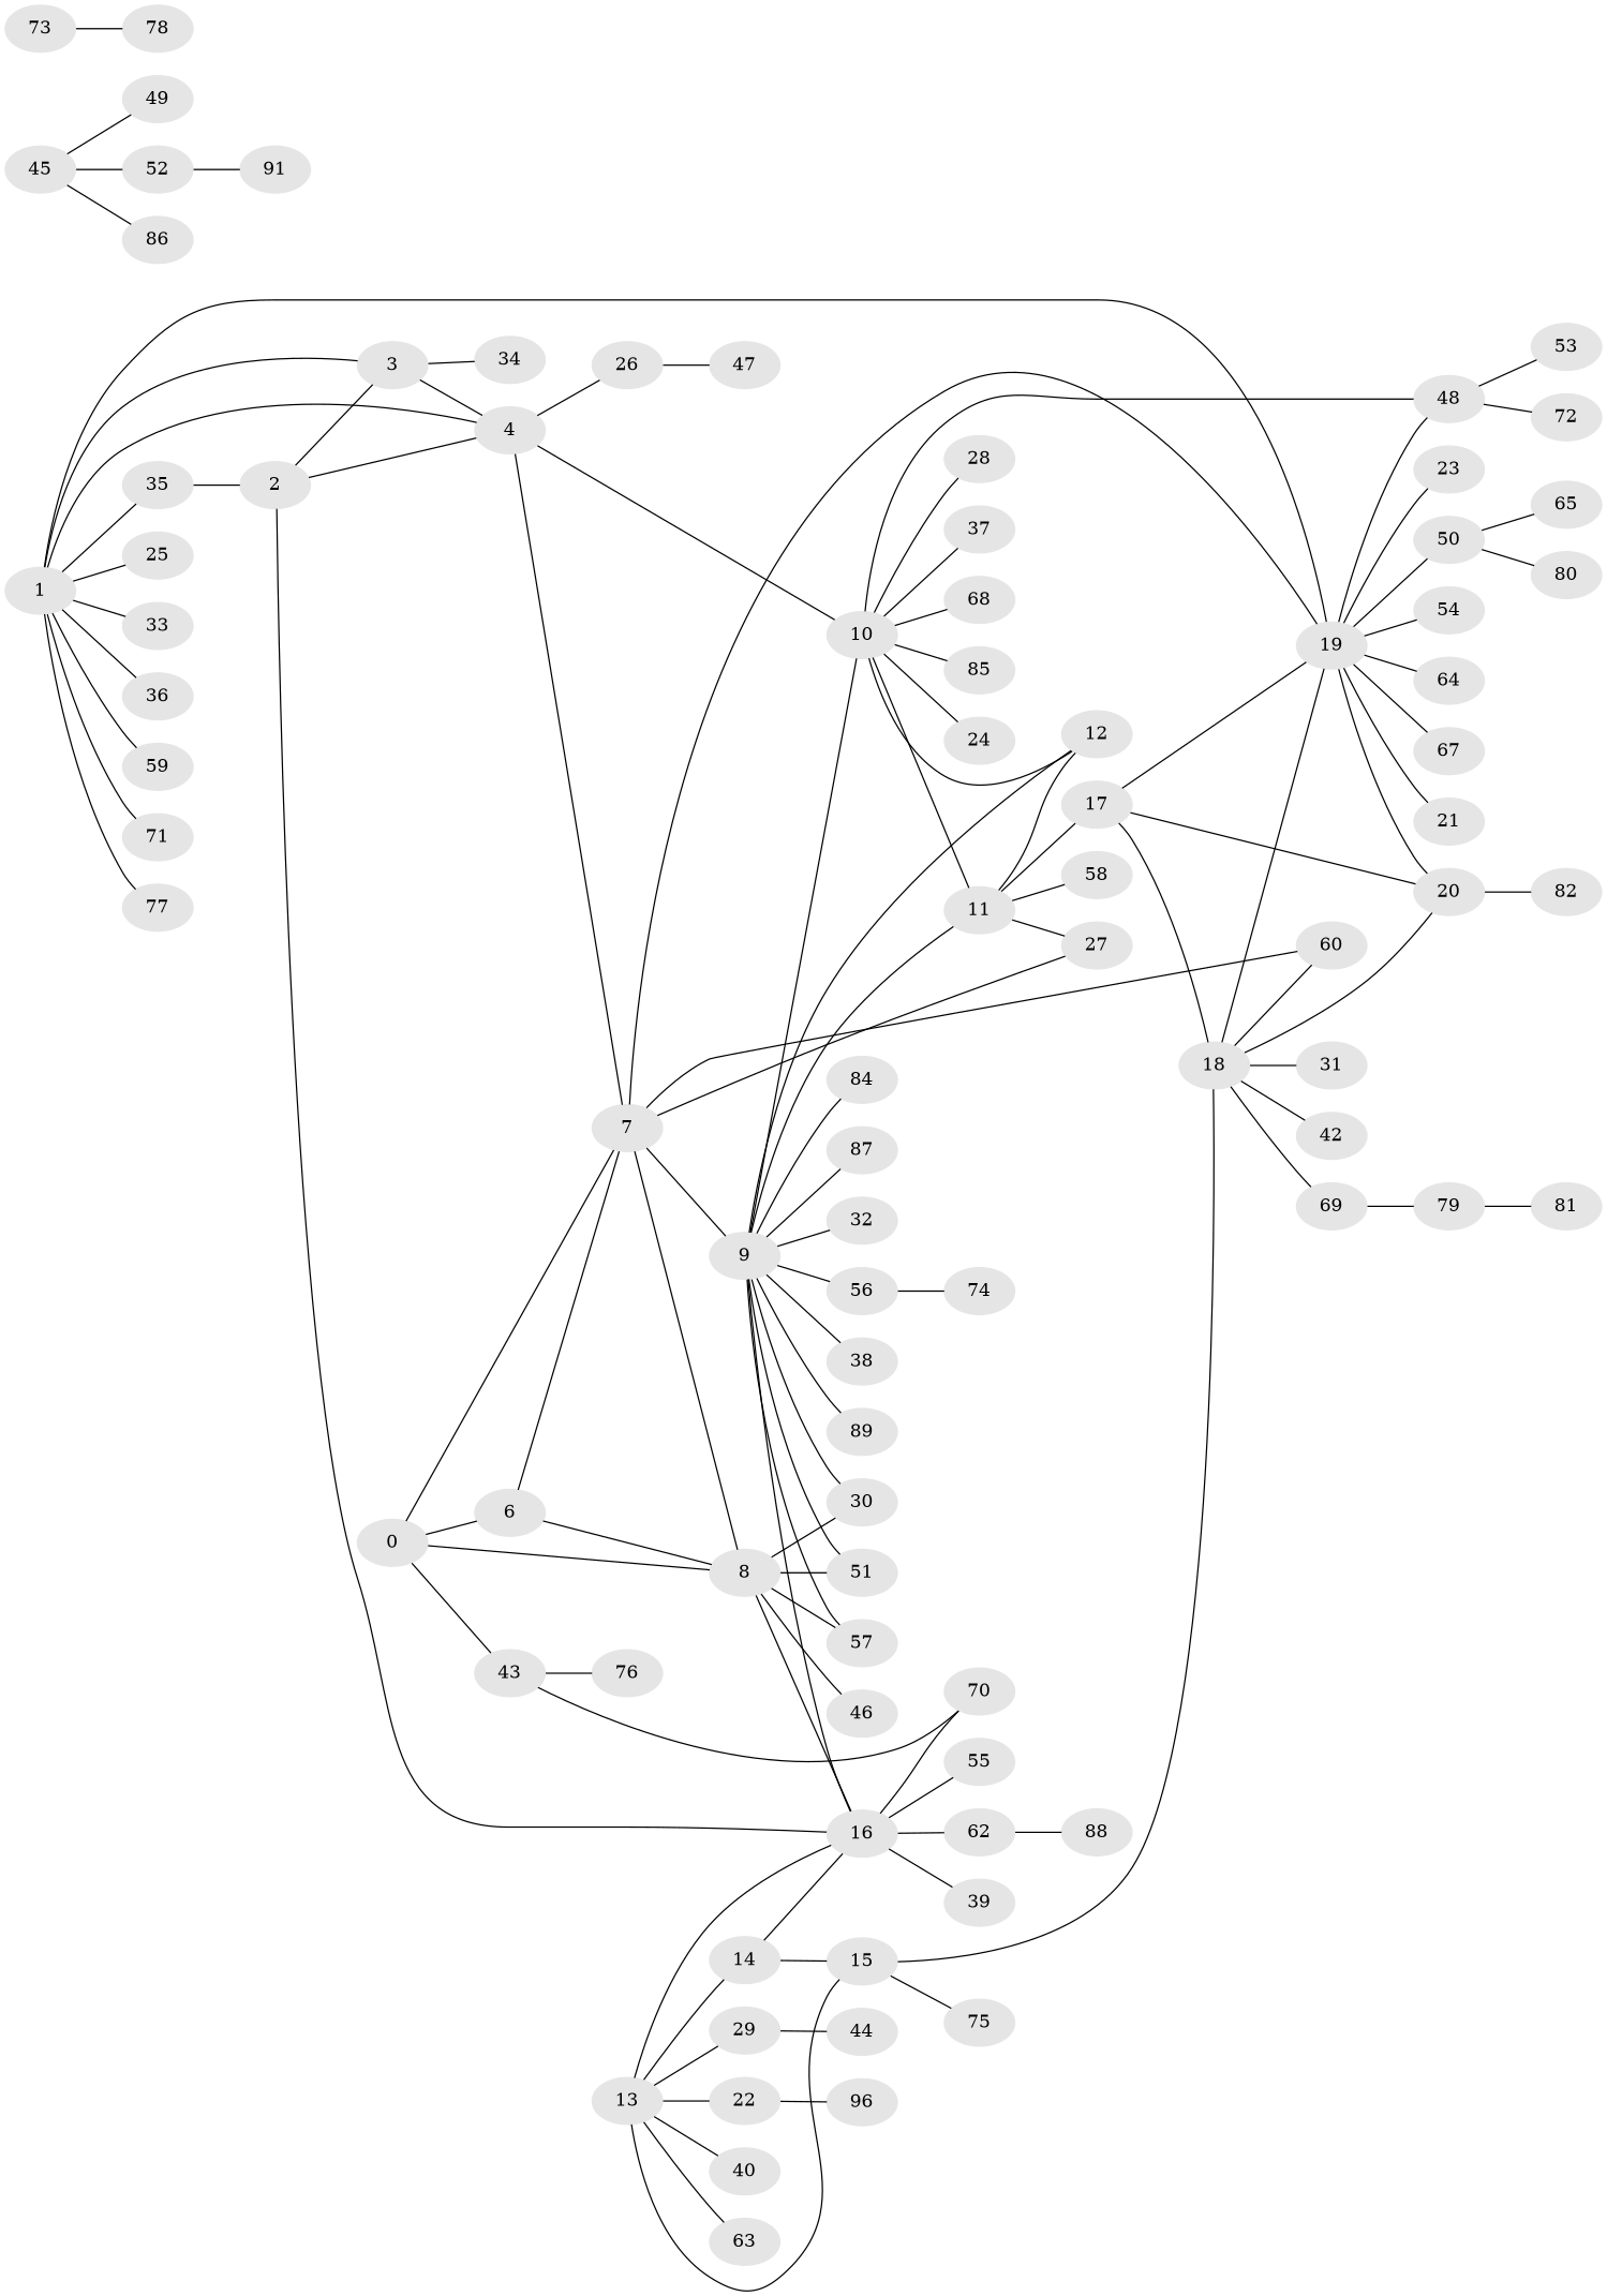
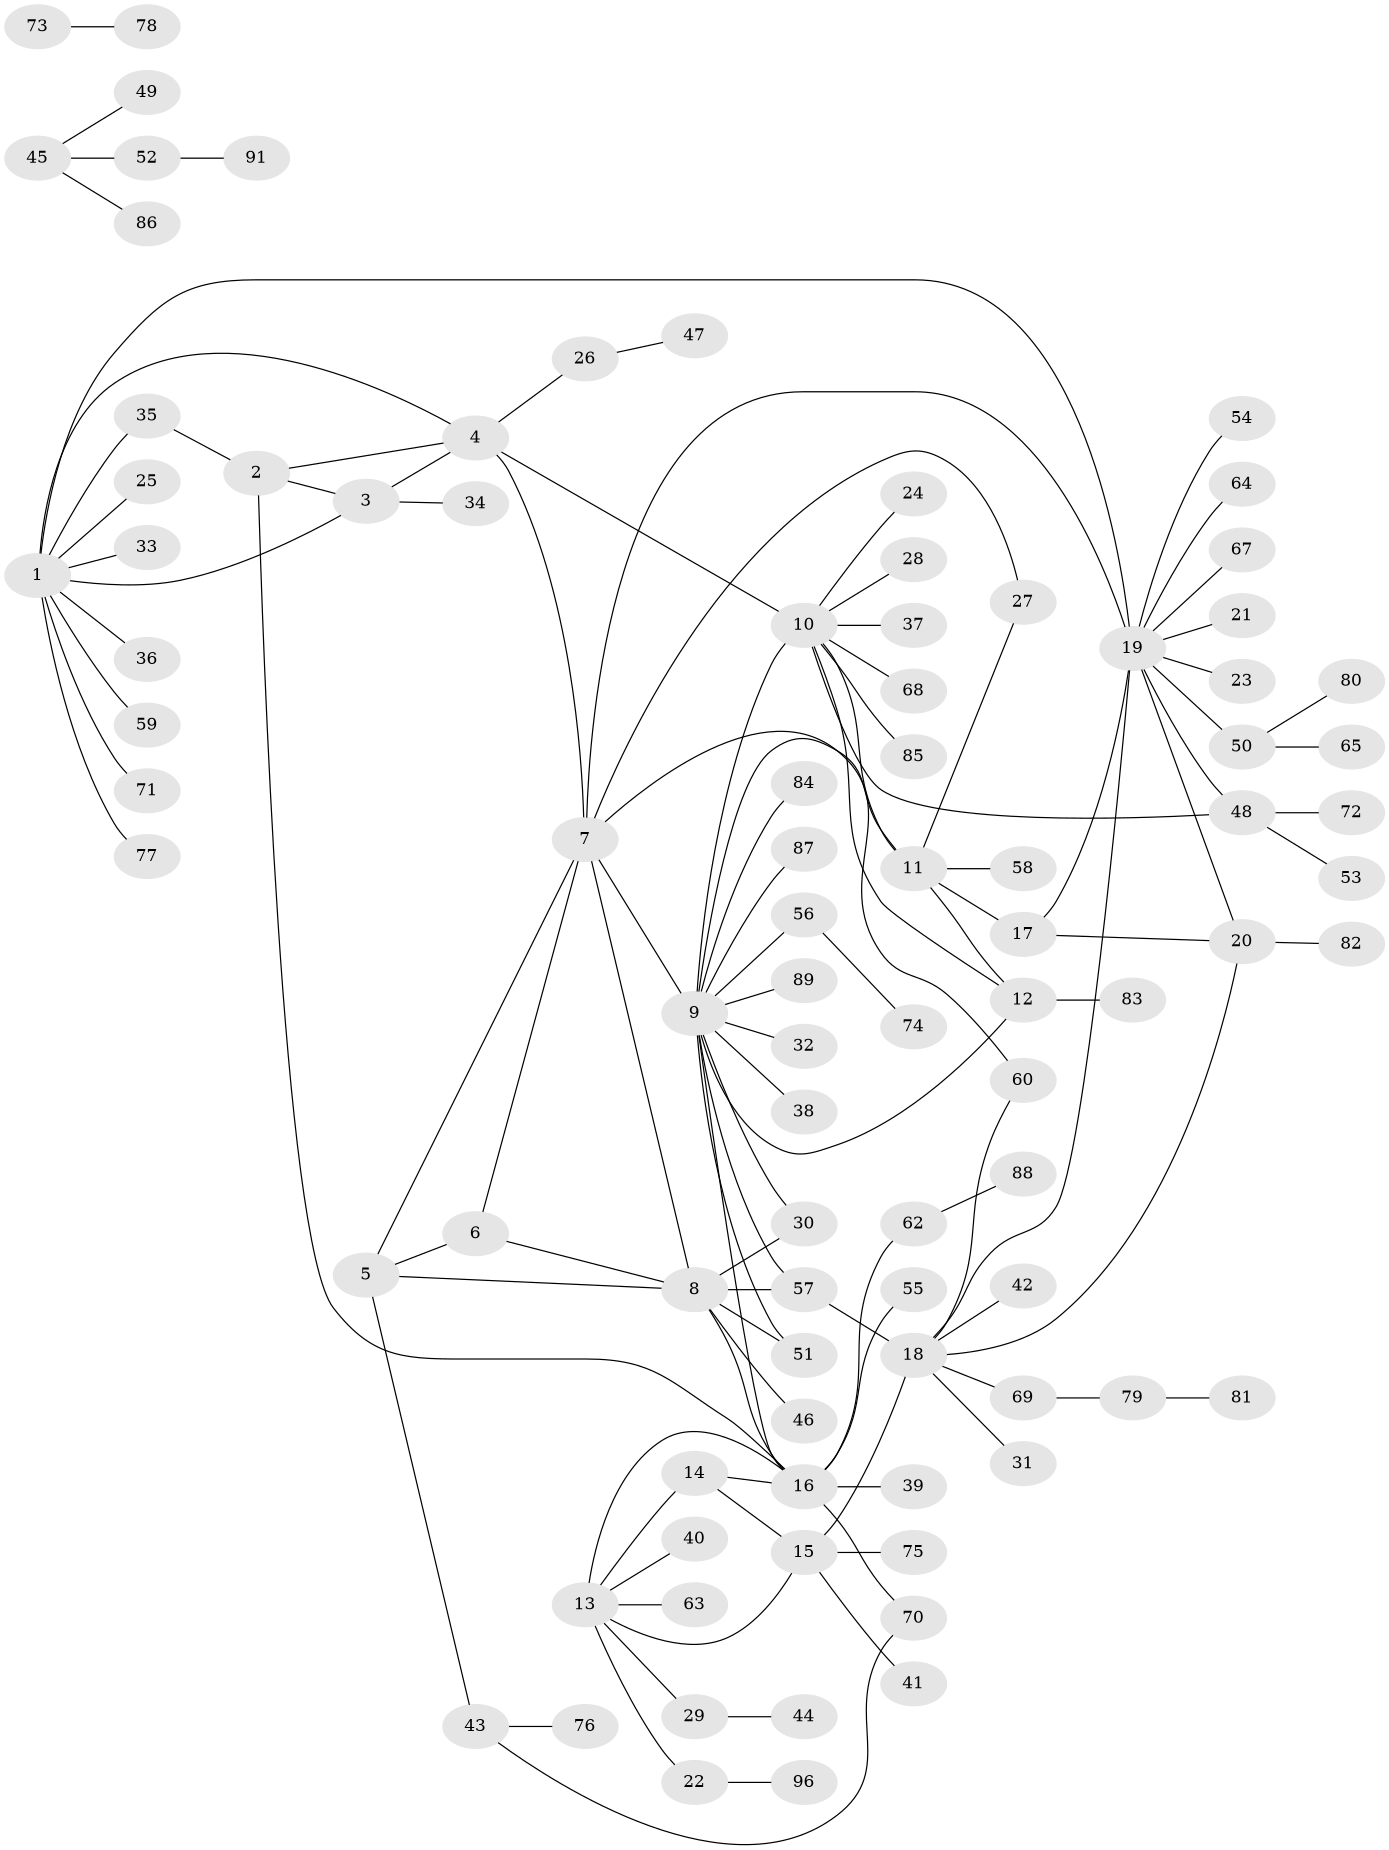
  graph {
    rankdir=LR
    node [color=gray90 style=filled]
    1
    3
    4
    19
    25
    33
    35
    36
    59
    71
    77
    2
    16
    34
    7
    10
    26
    48
    20
    21
    23
    50
    54
    64
    67
    39
    55
    62
    70
    8
    9
    27
    60
    11
    12
    24
    28
    37
    68
    85
    47
-   5 [label=0]
+   5
    6
    43
    30
    46
    51
    57
    76
    32
    38
    56
    84
    87
    89
    17
    58
+   83
    74
    53
    72
    18
    13
    14
    15
    22
    29
    40
    63
+   41
    75
    n72 [label=96]
    44
    31
    42
    69
    45
    49
    52
    86
    88
    82
    79
    65
    80
    73
    78
    n88 [label=91]
    81
    1 -- 3
    1 -- 4
    1 -- 19
    1 -- 25
    1 -- 33
    1 -- 35
    1 -- 36
    1 -- 59
    1 -- 71
    1 -- 77
    3 -- 4
    3 -- 34
    4 -- 7
    4 -- 10
    4 -- 26
    19 -- 48
    19 -- 20
    19 -- 21
    19 -- 23
    19 -- 50
    19 -- 54
    19 -- 64
    19 -- 67
    35 -- 2
    2 -- 3
    2 -- 4
    2 -- 16
    16 -- 39
    16 -- 55
    16 -- 62
    16 -- 70
    7 -- 19
    7 -- 8
    7 -- 9
    7 -- 27
    7 -- 60
    10 -- 48
    10 -- 11
    10 -- 12
    10 -- 24
    10 -- 28
    10 -- 37
    10 -- 68
    10 -- 85
    26 -- 47
    48 -- 53
    48 -- 72
    20 -- 82
    50 -- 65
    50 -- 80
    62 -- 88
    8 -- 16
    8 -- 30
    8 -- 46
    8 -- 51
    8 -- 57
    9 -- 16
    9 -- 10
    9 -- 11
    9 -- 12
    9 -- 30
    9 -- 51
    9 -- 57
    9 -- 32
    9 -- 38
    9 -- 56
    9 -- 84
    9 -- 87
    9 -- 89
    11 -- 27
    11 -- 12
    11 -- 17
    11 -- 58
+   12 -- 83
    5 -- 7
    5 -- 8
    5 -- 6
    5 -- 43
    6 -- 7
    6 -- 8
    43 -- 70
    43 -- 76
    56 -- 74
    17 -- 19
    17 -- 20
-   17 -- 18
+   57 -- 18
    18 -- 19
    18 -- 20
    18 -- 60
    18 -- 31
    18 -- 42
    18 -- 69
    13 -- 16
    13 -- 14
    13 -- 15
    13 -- 22
    13 -- 29
    13 -- 40
    13 -- 63
    14 -- 16
    14 -- 15
    15 -- 18
+   15 -- 41
    15 -- 75
    22 -- n72
    29 -- 44
    69 -- 79
    45 -- 49
    45 -- 52
    45 -- 86
    52 -- n88
    79 -- 81
    73 -- 78
  }
